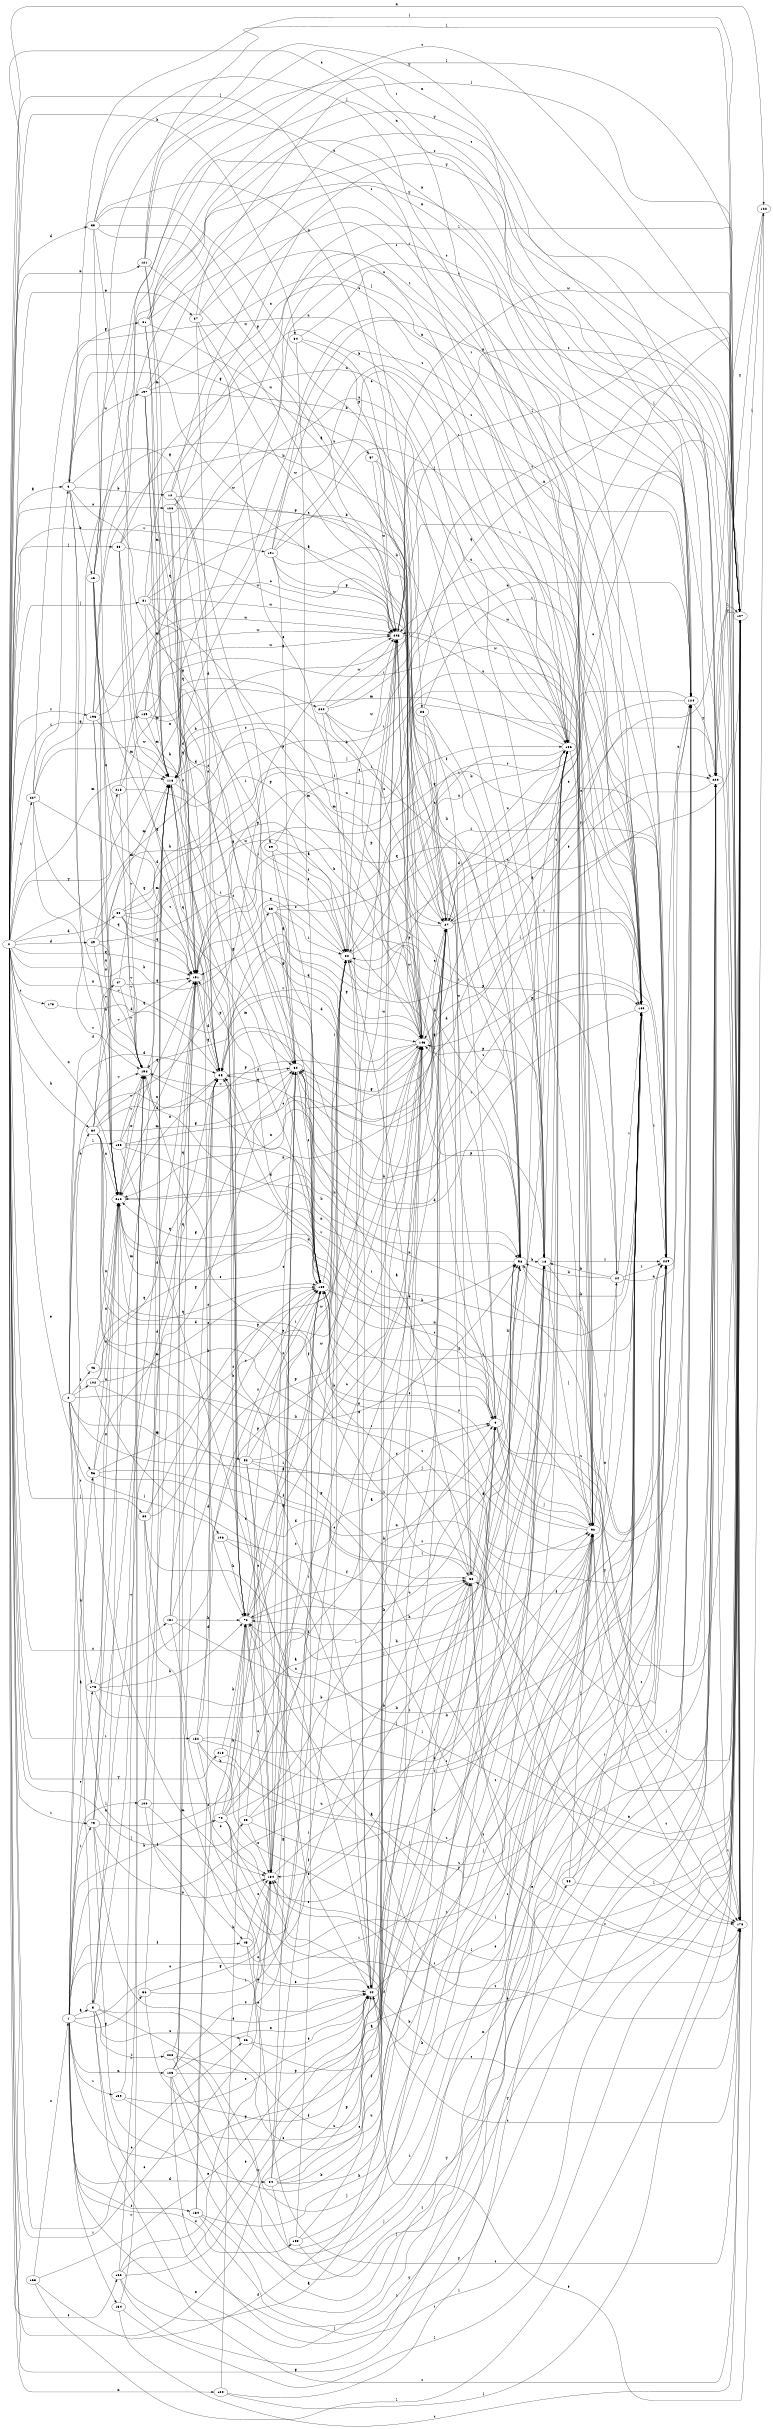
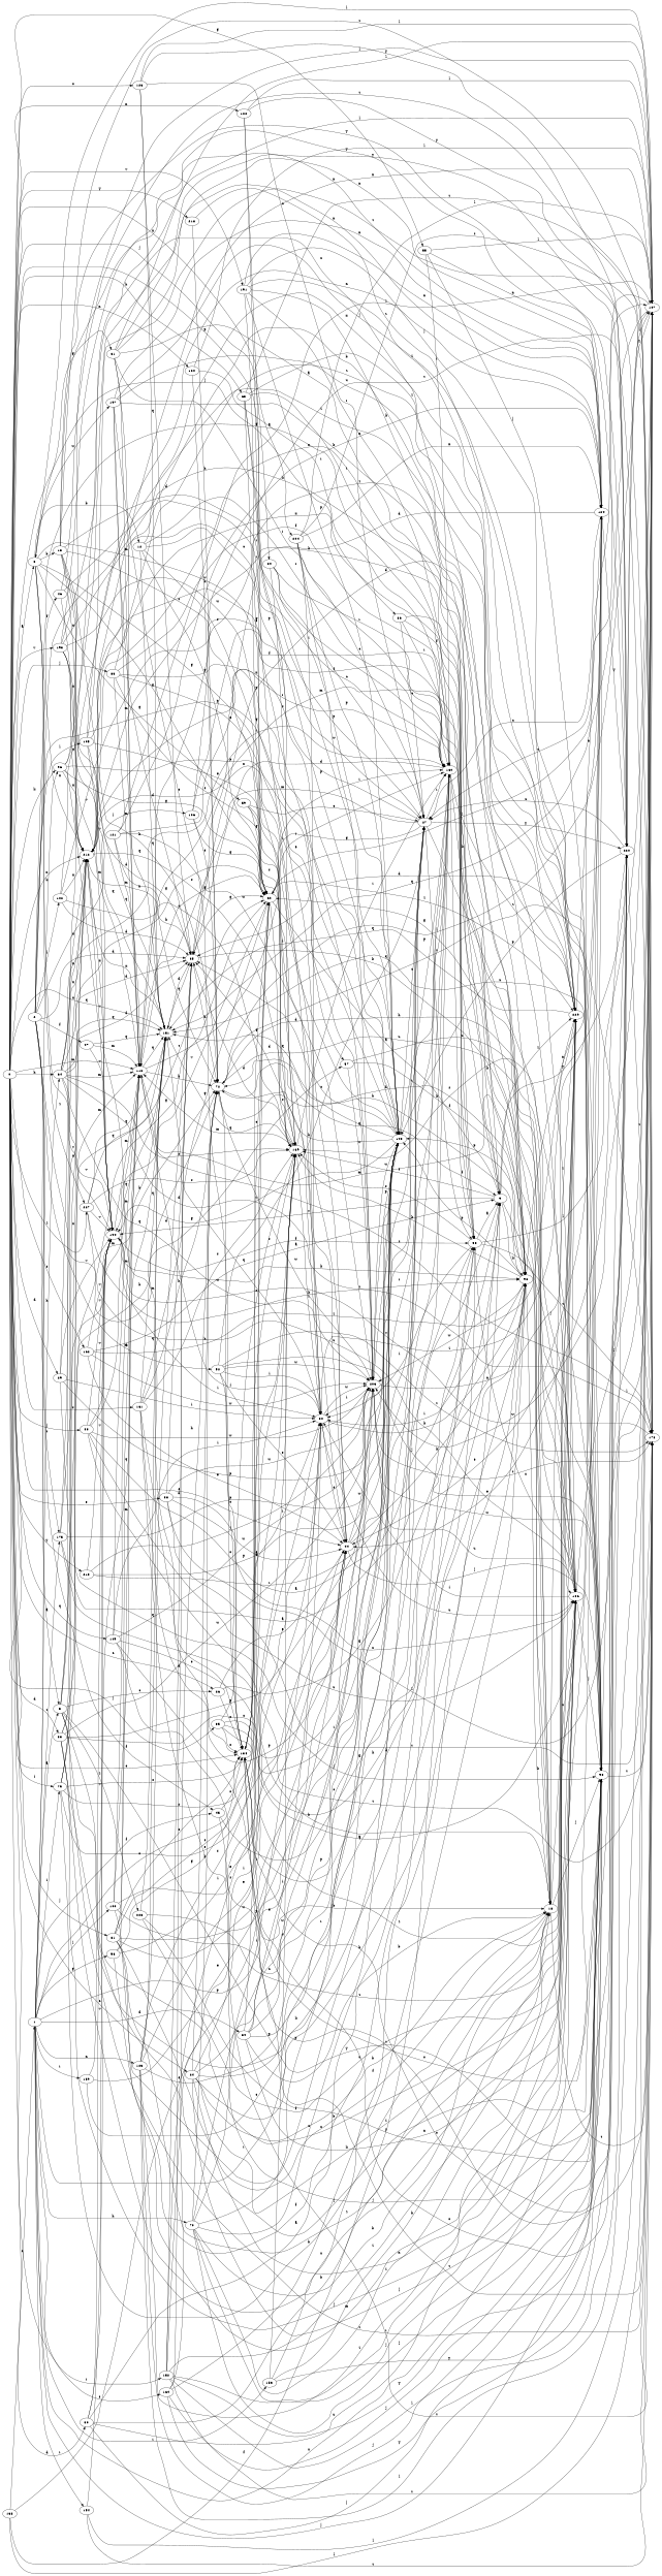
  strict digraph {
    rankdir=LR
    0
    3
    24
    26
    29
    30
    33
-   37
+   37 [label=38]
    44
    55
    63
    64
    79
    81
    83
    84
    85
    86
    88
    96
    116
    120
    121
    122
    126
    134
    143
    149
    151
    152
    161
    162
-   173
    191
    193
    204
    212
    215
    218
    227
    57
    12
    13
    59
    61
    62
    194
    197
    203
    90
    160
    98
    229
    18
    72
    124
    80
    9
    186
    27
    35
    107
    178
    169
    53
    220
    1
    5
    34
    45
    56
    70
    100
    123
    153
    154
    159
    164
    175
    228
    168
    2
    46
    47
    52
    102
    105
    106
    0 -> 3 [label=a]
    0 -> 24 [label=c]
    0 -> 26 [label=c]
    0 -> 29 [label=d]
    0 -> 30 [label=d]
    0 -> 33 [label=d]
    0 -> 37 [label=e]
    0 -> 44 [label=e]
    0 -> 55 [label=g]
    0 -> 63 [label=h]
    0 -> 64 [label=h]
    0 -> 79 [label=i]
    0 -> 81 [label=j]
    0 -> 83 [label=j]
-   0 -> 84 [label=h]
+   0 -> 84 [label=j]
    0 -> 85 [label=j]
    0 -> 86 [label=j]
    0 -> 88 [label=j]
-   0 -> 96 [label=e]
+   0 -> 96 [label=k]
    0 -> 116 [label=m]
    0 -> 120 [label=n]
-   0 -> 121 [label=n]
    0 -> 122 [label=n]
    0 -> 126 [label=o]
    0 -> 134 [label=o]
    0 -> 143 [label=p]
    0 -> 149 [label=q]
    0 -> 151 [label=q]
    0 -> 152 [label=r]
    0 -> 161 [label=s]
    0 -> 162 [label=s]
-   0 -> 173 [label=t]
    0 -> 191 [label=v]
    0 -> 193 [label=v]
    0 -> 204 [label=x]
    0 -> 212 [label=x]
    0 -> 215 [label=y]
    0 -> 218 [label=y]
    0 -> 227 [label=z]
    3 -> 212 [label=x]
-   227 -> 3 [label=z]
+   3 -> 227 [label=z]
    3 -> 57 [label=g]
    3 -> 12 [label=b]
    3 -> 13 [label=b]
    3 -> 59 [label=g]
    3 -> 61 [label=g]
    3 -> 62 [label=g]
    3 -> 194 [label=v]
    3 -> 197 [label=w]
    3 -> 203 [label=w]
    24 -> 203 [label=w]
-   90 -> 24 [label=j]
+   24 -> 90 [label=j]
    24 -> 160 [label=r]
    24 -> 98 [label=k]
    24 -> 229 [label=z]
    24 -> 18 [label=b]
    24 -> 72 [label=h]
    24 -> 124 [label=n]
-   24 -> 80 [label=p]
+   24 -> 80 [label=i]
    26 -> 44 [label=e]
    26 -> 134 [label=o]
    26 -> 9 [label=a]
    29 -> 143 [label=p]
    29 -> 212 [label=x]
    29 -> 194 [label=v]
    29 -> 90 [label=j]
    29 -> 80 [label=i]
    30 -> 151 [label=q]
    30 -> 194 [label=v]
    30 -> 90 [label=j]
-   30 -> 160 [label=r]
    30 -> 18 [label=b]
    30 -> 9 [label=a]
    30 -> 186 [label=u]
    33 -> 143 [label=p]
    33 -> 212 [label=x]
    33 -> 203 [label=w]
    33 -> 90 [label=j]
    33 -> 98 [label=k]
    33 -> 72 [label=h]
    33 -> 186 [label=u]
    33 -> 27 [label=c]
    37 -> 44 [label=e]
    37 -> 203 [label=w]
    37 -> 186 [label=u]
    37 -> 35 [label=d]
    37 -> 107 [label=l]
    37 -> 178 [label=t]
    44 -> 203 [label=w]
    44 -> 90 [label=j]
    44 -> 160 [label=r]
    44 -> 98 [label=k]
    44 -> 35 [label=d]
    55 -> 90 [label=j]
    55 -> 160 [label=r]
    55 -> 124 [label=n]
    55 -> 107 [label=l]
    63 -> 143 [label=p]
    63 -> 62 [label=g]
    63 -> 160 [label=r]
    63 -> 229 [label=z]
    63 -> 80 [label=i]
    63 -> 178 [label=t]
    64 -> 116 [label=m]
    64 -> 151 [label=q]
    64 -> 212 [label=x]
    64 -> 62 [label=g]
    64 -> 194 [label=v]
    64 -> 203 [label=w]
    64 -> 160 [label=r]
    64 -> 229 [label=z]
    64 -> 35 [label=d]
    64 -> 178 [label=t]
    64 -> 169 [label=s]
    79 -> 44 [label=e]
    79 -> 116 [label=m]
    79 -> 134 [label=o]
    79 -> 151 [label=q]
    79 -> 212 [label=x]
    79 -> 18 [label=b]
    79 -> 169 [label=s]
    81 -> 116 [label=m]
    81 -> 143 [label=p]
    81 -> 203 [label=w]
    81 -> 229 [label=z]
    81 -> 18 [label=b]
-   81 -> 186 [label=u]
+   81 -> 186 [label=m]
    81 -> 169 [label=s]
    83 -> 44 [label=e]
    83 -> 116 [label=m]
    83 -> 143 [label=p]
    83 -> 229 [label=z]
    83 -> 169 [label=s]
    83 -> 53 [label=f]
    84 -> 143 [label=p]
    84 -> 160 [label=r]
    84 -> 27 [label=c]
    84 -> 169 [label=s]
    85 -> 134 [label=o]
    85 -> 160 [label=r]
    85 -> 98 [label=k]
    85 -> 229 [label=z]
    85 -> 169 [label=s]
    86 -> 160 [label=r]
    86 -> 98 [label=k]
    86 -> 27 [label=c]
    86 -> 53 [label=f]
-   88 -> 116 [label=w]
+   88 -> 116 [label=m]
    88 -> 151 [label=q]
    88 -> 194 [label=v]
    88 -> 203 [label=w]
    88 -> 9 [label=a]
    88 -> 186 [label=u]
    88 -> 178 [label=t]
    96 -> 134 [label=m]
    96 -> 143 [label=p]
    96 -> 212 [label=x]
    96 -> 62 [label=g]
    96 -> 124 [label=n]
    96 -> 107 [label=l]
    116 -> 151 [label=q]
    116 -> 62 [label=g]
    116 -> 160 [label=r]
    116 -> 229 [label=z]
    116 -> 72 [label=h]
    116 -> 80 [label=i]
    116 -> 178 [label=t]
    120 -> 160 [label=r]
    120 -> 72 [label=h]
    120 -> 107 [label=l]
    121 -> 116 [label=m]
    121 -> 203 [label=w]
    121 -> 160 [label=r]
    121 -> 72 [label=h]
    121 -> 124 [label=n]
    121 -> 107 [label=l]
    122 -> 44 [label=e]
    122 -> 62 [label=g]
-   107 -> 122 [label=l]
+   122 -> 107 [label=l]
    122 -> 220 [label=y]
    126 -> 151 [label=q]
    126 -> 27 [label=c]
    126 -> 35 [label=d]
    126 -> 107 [label=l]
    126 -> 220 [label=y]
    134 -> 62 [label=g]
    134 -> 98 [label=k]
    134 -> 80 [label=i]
    134 -> 178 [label=t]
    134 -> 169 [label=s]
    143 -> 151 [label=q]
    143 -> 212 [label=x]
    143 -> 194 [label=v]
    143 -> 203 [label=w]
    143 -> 72 [label=h]
    143 -> 27 [label=c]
    143 -> 35 [label=d]
    149 -> 116 [label=m]
    149 -> 203 [label=w]
    149 -> 18 [label=b]
    149 -> 124 [label=n]
    149 -> 80 [label=i]
    149 -> 178 [label=t]
    151 -> 212 [label=x]
    151 -> 35 [label=d]
    152 -> 90 [label=j]
    152 -> 229 [label=z]
+   152 -> 80 [label=i]
    152 -> 35 [label=d]
    152 -> 107 [label=l]
    152 -> 178 [label=t]
    152 -> 169 [label=s]
    152 -> 220 [label=y]
    161 -> 134 [label=o]
    161 -> 143 [label=p]
    161 -> 151 [label=q]
+   161 -> 62 [label=g]
    161 -> 90 [label=j]
    161 -> 72 [label=h]
    161 -> 169 [label=s]
    162 -> 44 [label=e]
-   162 -> 134 [label=o]
+   81 -> 134 [label=o]
    162 -> 194 [label=v]
    162 -> 203 [label=w]
    162 -> 229 [label=z]
    162 -> 9 [label=a]
-   173 -> 35 [label=d]
    191 -> 143 [label=p]
    191 -> 62 [label=g]
-   191 -> 203 [label=w]
    191 -> 90 [label=j]
    191 -> 160 [label=r]
    191 -> 98 [label=k]
    191 -> 229 [label=z]
    191 -> 124 [label=n]
    193 -> 116 [label=m]
    193 -> 212 [label=x]
    193 -> 194 [label=v]
    193 -> 203 [label=w]
    193 -> 186 [label=u]
    193 -> 27 [label=c]
    193 -> 220 [label=y]
    204 -> 143 [label=p]
    204 -> 203 [label=w]
    204 -> 124 [label=n]
    204 -> 80 [label=i]
    204 -> 27 [label=c]
    204 -> 107 [label=l]
    204 -> 178 [label=t]
    212 -> 194 [label=v]
    212 -> 98 [label=k]
    212 -> 169 [label=s]
    215 -> 143 [label=p]
    215 -> 194 [label=v]
-   215 -> 203 [label=w]
+   215 -> 203 [label=j]
    215 -> 160 [label=r]
    218 -> 229 [label=z]
    218 -> 72 [label=h]
    227 -> 151 [label=q]
    227 -> 62 [label=t]
    227 -> 194 [label=v]
    227 -> 98 [label=k]
    227 -> 186 [label=u]
    227 -> 169 [label=s]
    57 -> 203 [label=w]
    57 -> 98 [label=k]
    57 -> 186 [label=u]
    12 -> 143 [label=p]
    12 -> 151 [label=q]
    12 -> 62 [label=g]
    12 -> 160 [label=r]
    12 -> 18 [label=b]
    12 -> 169 [label=s]
    13 -> 151 [label=q]
    13 -> 212 [label=x]
    13 -> 160 [label=r]
    13 -> 72 [label=h]
    13 -> 124 [label=n]
    13 -> 35 [label=d]
    13 -> 178 [label=t]
    13 -> 169 [label=s]
    13 -> 220 [label=y]
    59 -> 62 [label=g]
    59 -> 80 [label=i]
    59 -> 27 [label=c]
    59 -> 169 [label=s]
    61 -> 116 [label=m]
    61 -> 151 [label=q]
    61 -> 160 [label=r]
    61 -> 124 [label=n]
    61 -> 9 [label=a]
    61 -> 107 [label=l]
    61 -> 220 [label=y]
    62 -> 134 [label=o]
    62 -> 194 [label=v]
    62 -> 160 [label=r]
    62 -> 229 [label=z]
    62 -> 9 [label=a]
    62 -> 107 [label=l]
    62 -> 169 [label=s]
    194 -> 116 [label=m]
    194 -> 212 [label=x]
    194 -> 98 [label=k]
+   194 -> 80 [label=i]
    194 -> 53 [label=f]
    197 -> 116 [label=m]
    197 -> 134 [label=o]
    197 -> 90 [label=j]
    197 -> 18 [label=b]
    197 -> 124 [label=n]
    197 -> 186 [label=u]
    197 -> 35 [label=d]
    203 -> 143 [label=p]
    203 -> 160 [label=r]
    203 -> 124 [label=n]
    203 -> 80 [label=i]
    203 -> 186 [label=u]
    203 -> 178 [label=t]
    90 -> 134 [label=o]
    90 -> 151 [label=q]
    90 -> 212 [label=x]
    90 -> 203 [label=w]
    90 -> 35 [label=d]
    90 -> 107 [label=l]
    90 -> 178 [label=t]
    90 -> 169 [label=s]
    160 -> 143 [label=p]
    160 -> 98 [label=k]
    160 -> 229 [label=z]
    160 -> 35 [label=d]
    160 -> 53 [label=f]
    98 -> 143 [label=p]
    98 -> 212 [label=x]
    98 -> 203 [label=w]
    98 -> 18 [label=b]
    98 -> 72 [label=h]
    98 -> 124 [label=n]
    98 -> 80 [label=i]
    229 -> 151 [label=q]
    229 -> 124 [label=n]
    229 -> 35 [label=d]
    18 -> 143 [label=p]
    18 -> 90 [label=j]
    18 -> 229 [label=z]
    18 -> 72 [label=h]
    18 -> 186 [label=u]
    18 -> 178 [label=t]
    72 -> 134 [label=o]
    72 -> 203 [label=w]
    72 -> 9 [label=a]
    72 -> 186 [label=u]
    72 -> 107 [label=l]
    72 -> 178 [label=t]
    124 -> 44 [label=e]
    124 -> 27 [label=c]
    124 -> 35 [label=d]
    124 -> 220 [label=y]
    80 -> 44 [label=e]
    80 -> 151 [label=q]
    80 -> 203 [label=w]
    80 -> 98 [label=k]
    80 -> 229 [label=z]
    80 -> 186 [label=u]
    9 -> 116 [label=m]
    9 -> 212 [label=x]
    9 -> 194 [label=v]
    9 -> 90 [label=j]
    9 -> 98 [label=k]
    9 -> 229 [label=z]
    9 -> 169 [label=s]
    9 -> 220 [label=y]
    186 -> 116 [label=m]
    186 -> 62 [label=g]
    186 -> 90 [label=j]
    186 -> 72 [label=h]
    186 -> 80 [label=i]
    186 -> 107 [label=l]
    27 -> 116 [label=m]
    27 -> 212 [label=x]
    27 -> 62 [label=g]
    27 -> 160 [label=r]
    27 -> 186 [label=u]
    27 -> 53 [label=f]
    27 -> 220 [label=y]
    35 -> 151 [label=q]
    35 -> 212 [label=x]
-   35 -> 62 [label=f]
+   35 -> 62 [label=g]
    35 -> 18 [label=b]
    35 -> 72 [label=h]
    107 -> 3 [label=l]
    107 -> 134 [label=o]
    107 -> 151 [label=q]
    107 -> 212 [label=x]
    107 -> 203 [label=w]
    107 -> 27 [label=c]
    107 -> 220 [label=y]
+   178 -> 194 [label=v]
    169 -> 116 [label=m]
    169 -> 151 [label=q]
    169 -> 160 [label=r]
-   169 -> 98 [label=k]
+   98 -> 169 [label=k]
    169 -> 80 [label=i]
    169 -> 35 [label=d]
    53 -> 80 [label=i]
    53 -> 9 [label=a]
    53 -> 186 [label=u]
    53 -> 107 [label=l]
    53 -> 178 [label=t]
    53 -> 169 [label=s]
+   220 -> 44 [label=e]
    220 -> 134 [label=o]
-   220 -> 143 [label=e]
+   220 -> 143 [label=p]
    220 -> 27 [label=c]
    220 -> 107 [label=l]
    220 -> 178 [label=t]
    1 -> 64 [label=h]
    1 -> 79 [label=i]
    1 -> 96 [label=k]
    1 -> 134 [label=o]
    1 -> 143 [label=p]
    1 -> 90 [label=j]
    1 -> 160 [label=r]
    1 -> 186 [label=u]
    1 -> 5 [label=a]
    1 -> 34 [label=d]
    1 -> 45 [label=f]
    1 -> 56 [label=g]
    1 -> 70 [label=h]
    1 -> 100 [label=l]
    1 -> 123 [label=n]
    1 -> 153 [label=r]
    1 -> 154 [label=r]
    1 -> 159 [label=r]
    1 -> 164 [label=s]
    1 -> 175 [label=t]
    5 -> 26 [label=c]
    5 -> 212 [label=x]
    5 -> 62 [label=g]
    5 -> 90 [label=j]
    5 -> 186 [label=u]
    5 -> 35 [label=d]
    5 -> 178 [label=t]
    5 -> 220 [label=y]
    5 -> 228 [label=z]
    34 -> 143 [label=p]
    34 -> 62 [label=g]
    34 -> 18 [label=b]
    34 -> 124 [label=n]
    34 -> 80 [label=i]
    34 -> 27 [label=c]
    34 -> 53 [label=f]
    45 -> 134 [label=o]
    45 -> 9 [label=a]
    45 -> 178 [label=t]
    56 -> 116 [label=m]
    56 -> 62 [label=g]
    56 -> 80 [label=i]
    56 -> 53 [label=f]
    70 -> 44 [label=e]
    70 -> 143 [label=p]
    70 -> 90 [label=j]
-   70 -> 160 [label=r]
+   70 -> 186 [label=r]
    70 -> 229 [label=z]
    70 -> 18 [label=b]
    70 -> 72 [label=h]
    70 -> 80 [label=i]
    70 -> 27 [label=c]
    100 -> 44 [label=e]
    100 -> 116 [label=m]
    100 -> 151 [label=q]
    100 -> 27 [label=c]
    100 -> 53 [label=f]
    123 -> 44 [label=e]
    123 -> 143 [label=p]
    123 -> 151 [label=q]
    123 -> 90 [label=j]
    123 -> 229 [label=z]
    123 -> 35 [label=d]
    123 -> 107 [label=l]
    123 -> 169 [label=s]
    153 -> 18 [label=b]
    153 -> 169 [label=s]
    153 -> 53 [label=f]
    153 -> 220 [label=y]
    154 -> 194 [label=v]
    154 -> 107 [label=l]
    154 -> 178 [label=t]
    159 -> 44 [label=e]
    159 -> 194 [label=v]
    159 -> 27 [label=c]
    164 -> 90 [label=j]
    164 -> 98 [label=k]
    164 -> 72 [label=h]
    164 -> 35 [label=d]
    164 -> 220 [label=y]
    175 -> 143 [label=p]
    175 -> 212 [label=x]
    175 -> 18 [label=b]
    175 -> 72 [label=h]
    175 -> 9 [label=a]
    228 -> 151 [label=q]
-   228 -> 160 [label=z]
+   228 -> 229 [label=z]
    228 -> 186 [label=u]
    228 -> 220 [label=y]
    168 -> 44 [label=e]
    168 -> 107 [label=l]
    168 -> 53 [label=f]
    168 -> 1 [label=s]
    2 -> 143 [label=p]
+   2 -> 57 [label=g]
    2 -> 98 [label=k]
    2 -> 9 [label=a]
    2 -> 35 [label=d]
    2 -> 5 [label=a]
    2 -> 45 [label=f]
    2 -> 175 [label=t]
    2 -> 46 [label=f]
    2 -> 47 [label=f]
    2 -> 52 [label=f]
    2 -> 102 [label=l]
    2 -> 105 [label=l]
    2 -> 106 [label=l]
    46 -> 212 [label=x]
    46 -> 160 [label=r]
    46 -> 178 [label=t]
    47 -> 116 [label=m]
    47 -> 151 [label=q]
    47 -> 194 [label=v]
    52 -> 44 [label=e]
    52 -> 134 [label=o]
    52 -> 203 [label=w]
    52 -> 90 [label=j]
    52 -> 80 [label=i]
    52 -> 27 [label=c]
    52 -> 178 [label=t]
    102 -> 212 [label=x]
    102 -> 35 [label=d]
    102 -> 107 [label=l]
    102 -> 169 [label=s]
    102 -> 53 [label=f]
    105 -> 44 [label=e]
    105 -> 151 [label=q]
    105 -> 194 [label=v]
    105 -> 124 [label=n]
    105 -> 27 [label=c]
    105 -> 178 [label=t]
-   106 -> 72 [label=h]
+   106 -> 62 [label=g]
+   106 -> 72 [label=e]
    106 -> 178 [label=t]
    106 -> 53 [label=f]
  }
